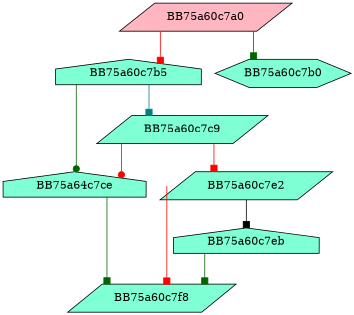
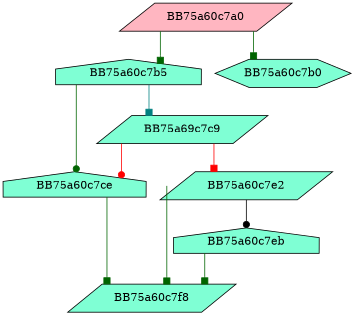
  digraph {
    splines=ortho
    node [fillcolor=aquamarine shape=parallelogram style=filled]
    edge [arrowhead=box color=red]
    BB75a60c7a0 [fillcolor=lightpink]
    BB75a60c7b5 [shape=house]
    BB75a60c7b0 [shape=hexagon]
-   BB75a60c7ce [shape=house label=BB75a64c7ce]
-   BB75a60c7c9
+   BB75a60c7ce [shape=house]
+   BB75a60c7c9 [label=BB75a69c7c9]
    BB75a60c7f8
    BB75a60c7e2
    BB75a60c7eb [shape=house]
-   BB75a60c7a0 -> BB75a60c7b5
+   BB75a60c7a0 -> BB75a60c7b5 [color=darkgreen]
    BB75a60c7a0 -> BB75a60c7b0 [color=darkgreen]
    BB75a60c7b5 -> BB75a60c7ce [arrowhead=dot color=darkgreen]
    BB75a60c7b5 -> BB75a60c7c9 [color=teal]
    BB75a60c7ce -> BB75a60c7f8 [color=darkgreen]
    BB75a60c7c9 -> BB75a60c7ce [arrowhead=dot]
    BB75a60c7c9 -> BB75a60c7e2
-   BB75a60c7e2 -> BB75a60c7f8
-   BB75a60c7e2 -> BB75a60c7eb [color=black]
+   BB75a60c7e2 -> BB75a60c7f8 [color=darkgreen]
+   BB75a60c7e2 -> BB75a60c7eb [arrowhead=dot color=black]
    BB75a60c7eb -> BB75a60c7f8 [color=darkgreen]
  }
